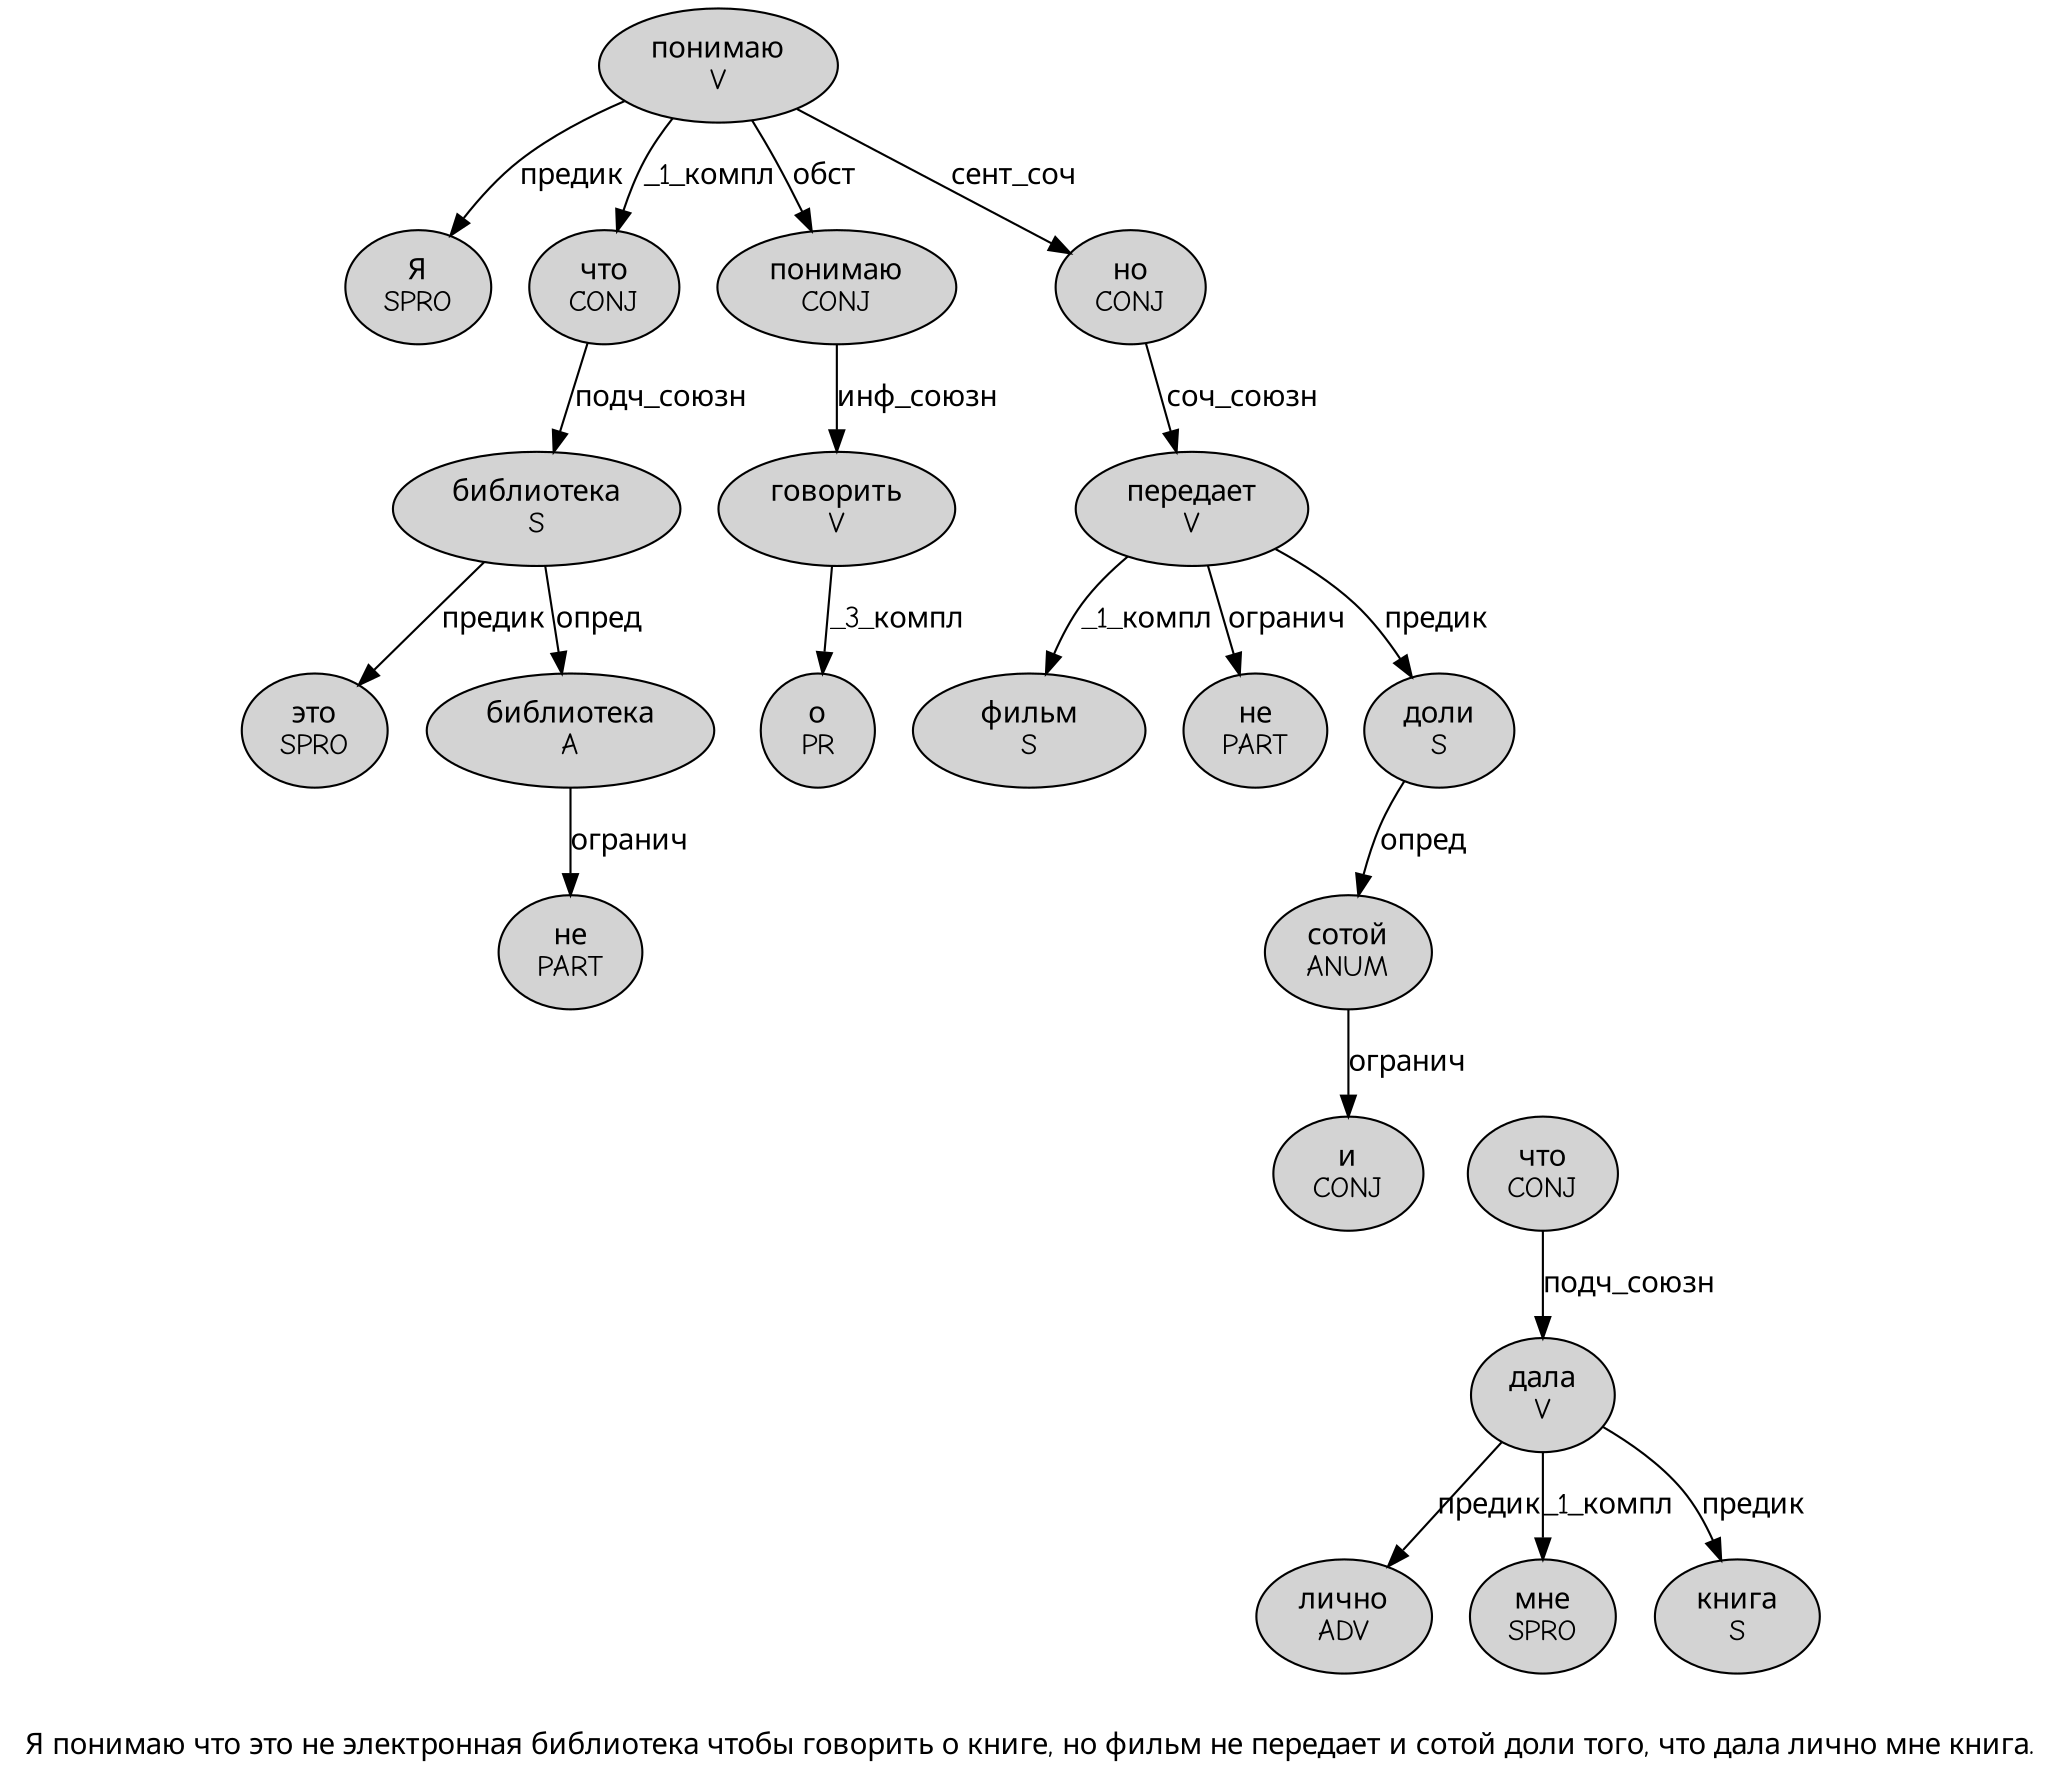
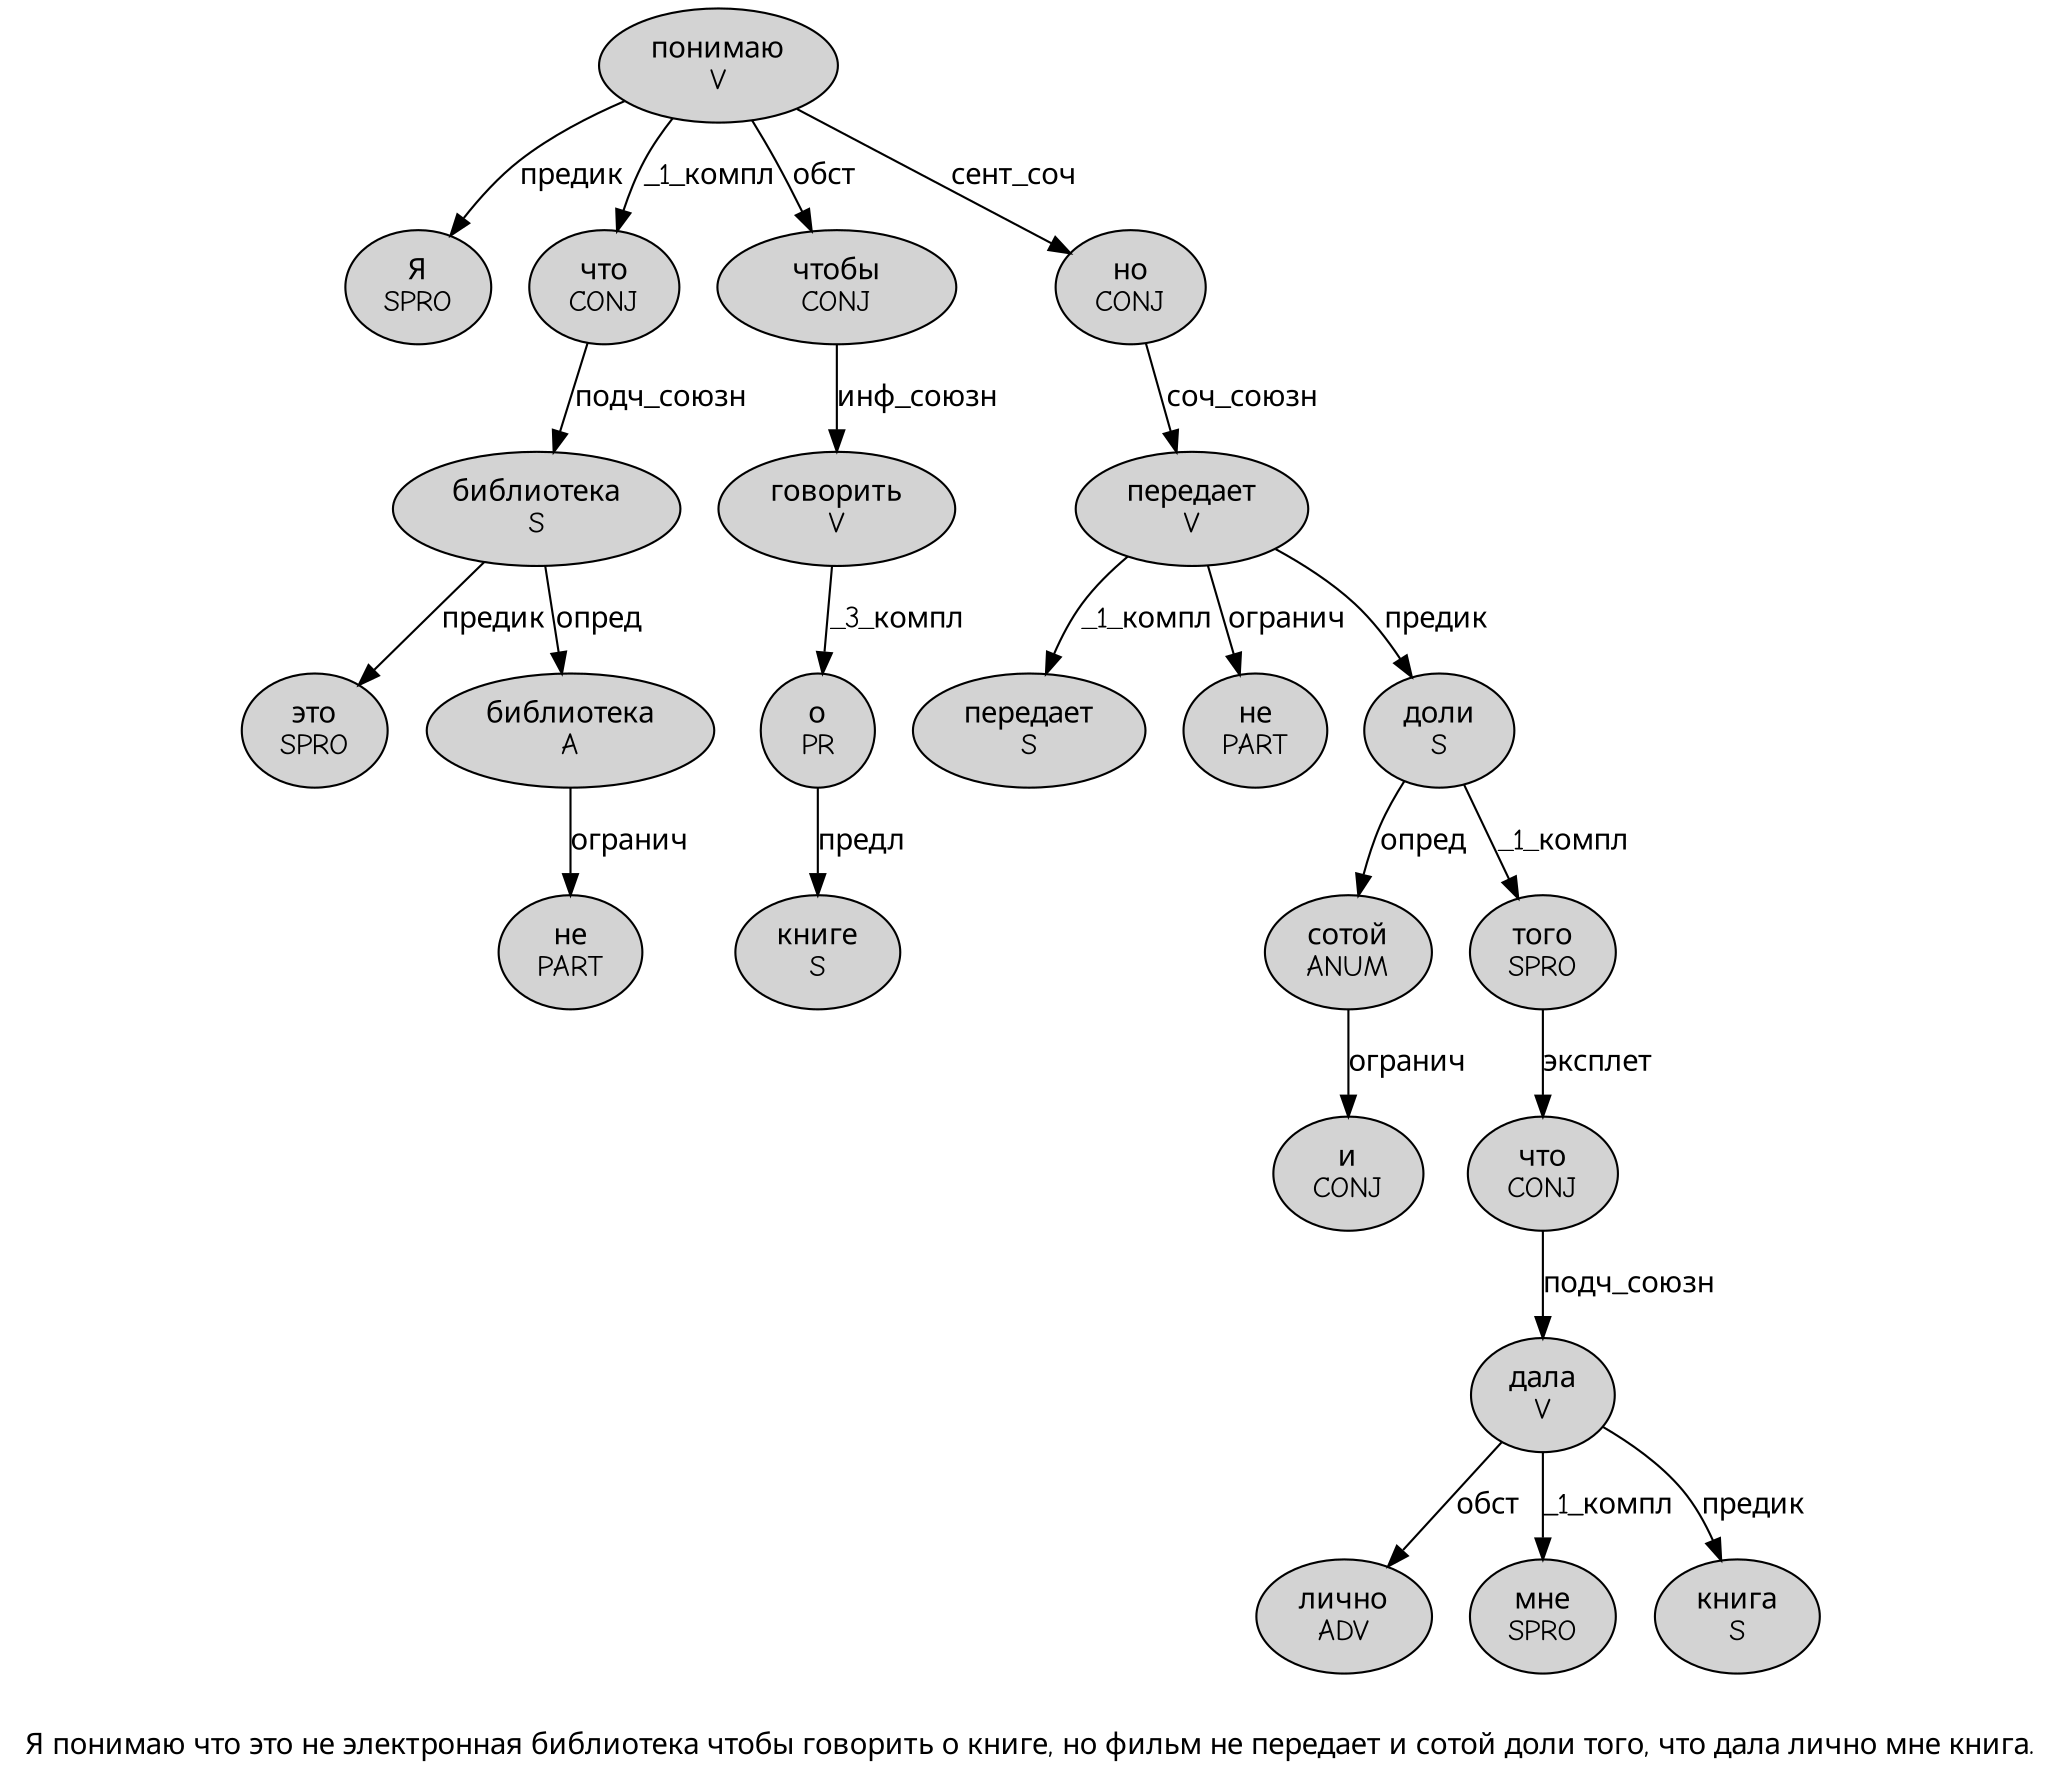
  digraph {
    fontname="Comic Neue"
    label="Я понимаю что это не электронная библиотека чтобы говорить о книге, но фильм не передает и сотой доли того, что дала лично мне книга."
    node [fillcolor=lightgray fontname="Comic Neue" penwidth=1 shape=ellipse style=filled]
    edge [fontname="Comic Neue"]
    n1 [label="Я\nSPRO"]
    n2 [label="понимаю\nV"]
    n3 [label="что\nCONJ"]
-   n4 [label="понимаю\nCONJ"]
+   n4 [label="чтобы\nCONJ"]
    n5 [label="но\nCONJ"]
    n6 [label="библиотека\nS"]
    n7 [label="говорить\nV"]
    n8 [label="передает\nV"]
    n9 [label="это\nSPRO"]
    n10 [label="библиотека\nA"]
    n11 [label="не\nPART"]
    n12 [label="о\nPR"]
-   n14 [label="фильм\nS"]
+   n13 [label="книге\nS"]
+   n14 [label="передает\nS"]
    n15 [label="не\nPART"]
    n16 [label="доли\nS"]
    n17 [label="сотой\nANUM"]
+   n18 [label="того\nSPRO"]
    n19 [label="и\nCONJ"]
    n20 [label="что\nCONJ"]
    n21 [label="дала\nV"]
    n22 [label="лично\nADV"]
    n23 [label="мне\nSPRO"]
    n24 [label="книга\nS"]
    n2 -> n1 [label="предик"]
    n2 -> n3 [label="_1_компл"]
    n2 -> n4 [label="обст"]
    n2 -> n5 [label="сент_соч"]
    n3 -> n6 [label="подч_союзн"]
    n4 -> n7 [label="инф_союзн"]
    n5 -> n8 [label="соч_союзн"]
    n6 -> n9 [label="предик"]
    n6 -> n10 [label="опред"]
    n7 -> n12 [label="_3_компл"]
    n8 -> n14 [label="_1_компл"]
    n8 -> n15 [label="огранич"]
    n8 -> n16 [label="предик"]
    n10 -> n11 [label="огранич"]
+   n12 -> n13 [label="предл"]
    n16 -> n17 [label="опред"]
+   n16 -> n18 [label="_1_компл"]
    n17 -> n19 [label="огранич"]
+   n18 -> n20 [label="эксплет"]
    n20 -> n21 [label="подч_союзн"]
-   n21 -> n22 [label="предик"]
+   n21 -> n22 [label="обст"]
    n21 -> n23 [label="_1_компл"]
    n21 -> n24 [label="предик"]
  }
